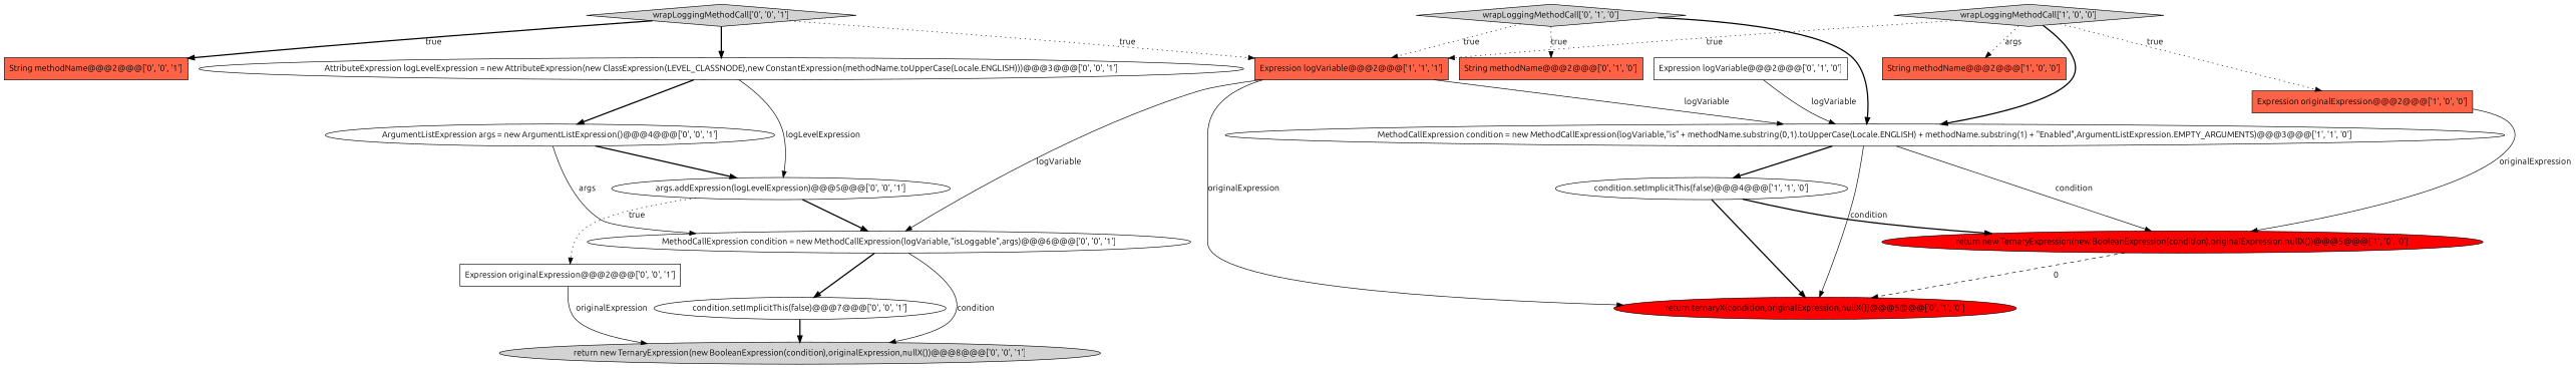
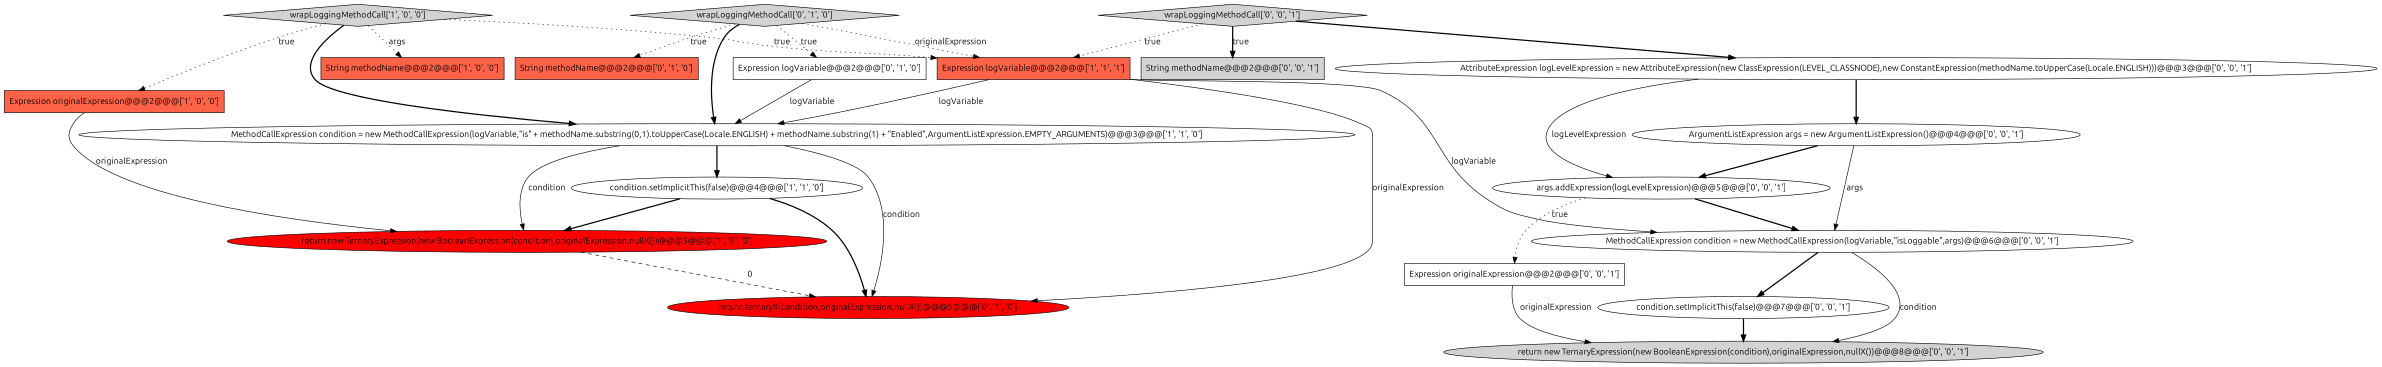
  digraph {
    fontname=Ubuntu
    node [fillcolor=white fontname=Ubuntu shape=ellipse style=filled]
    edge [fontname=Ubuntu style=bold]
    n1 [fillcolor=red label="return new TernaryExpression(new BooleanExpression(condition),originalExpression,nullX())@@@5@@@['1', '0', '0']"]
    n2 [fillcolor=red label="return ternaryX(condition,originalExpression,nullX())@@@5@@@['0', '1', '0']"]
    n3 [fillcolor=tomato label="Expression originalExpression@@@2@@@['1', '0', '0']" shape=box]
    n4 [label="Expression logVariable@@@2@@@['0', '1', '0']" shape=box]
    n5 [label="MethodCallExpression condition = new MethodCallExpression(logVariable,\"is\" + methodName.substring(0,1).toUpperCase(Locale.ENGLISH) + methodName.substring(1) + \"Enabled\",ArgumentListExpression.EMPTY_ARGUMENTS)@@@3@@@['1', '1', '0']"]
    n6 [label="condition.setImplicitThis(false)@@@4@@@['1', '1', '0']"]
    n7 [label="args.addExpression(logLevelExpression)@@@5@@@['0', '0', '1']"]
    n8 [label="MethodCallExpression condition = new MethodCallExpression(logVariable,\"isLoggable\",args)@@@6@@@['0', '0', '1']"]
    n9 [label="Expression originalExpression@@@2@@@['0', '0', '1']" shape=box]
    n10 [fillcolor=lightgray label="return new TernaryExpression(new BooleanExpression(condition),originalExpression,nullX())@@@8@@@['0', '0', '1']"]
    n11 [label="condition.setImplicitThis(false)@@@7@@@['0', '0', '1']"]
    n12 [fillcolor=lightgray label="wrapLoggingMethodCall['0', '0', '1']" shape=diamond]
    n13 [label="AttributeExpression logLevelExpression = new AttributeExpression(new ClassExpression(LEVEL_CLASSNODE),new ConstantExpression(methodName.toUpperCase(Locale.ENGLISH)))@@@3@@@['0', '0', '1']"]
    n14 [fillcolor=tomato label="Expression logVariable@@@2@@@['1', '1', '1']" shape=box]
-   n15 [fillcolor=tomato label="String methodName@@@2@@@['0', '0', '1']" shape=box]
+   n15 [fillcolor=lightgray label="String methodName@@@2@@@['0', '0', '1']" shape=box]
    n16 [label="ArgumentListExpression args = new ArgumentListExpression()@@@4@@@['0', '0', '1']"]
    n17 [fillcolor=tomato label="String methodName@@@2@@@['0', '1', '0']" shape=box]
    n18 [fillcolor=lightgray label="wrapLoggingMethodCall['0', '1', '0']" shape=diamond]
    n19 [fillcolor=tomato label="String methodName@@@2@@@['1', '0', '0']" shape=box]
    n20 [fillcolor=lightgray label="wrapLoggingMethodCall['1', '0', '0']" shape=diamond]
    n1 -> n2 [label=0 style=dashed]
    n3 -> n1 [label=originalExpression style=solid]
    n4 -> n5 [label=logVariable style=solid]
    n5 -> n1 [label=condition style=solid]
    n5 -> n2 [label=condition style=solid]
    n5 -> n6
    n6 -> n1
    n6 -> n2
    n7 -> n8
    n7 -> n9 [label=true style=dotted]
    n8 -> n10 [label=condition style=solid]
    n8 -> n11
    n9 -> n10 [label=originalExpression style=solid]
    n11 -> n10
    n12 -> n13
    n12 -> n14 [label=true style=dotted]
    n12 -> n15 [label=true]
    n13 -> n7 [label=logLevelExpression style=solid]
    n13 -> n16
    n14 -> n2 [label=originalExpression style=solid]
    n14 -> n5 [label=logVariable style=solid]
    n14 -> n8 [label=logVariable style=solid]
    n16 -> n7
    n16 -> n8 [label=args style=solid]
+   n18 -> n4 [label=true style=dotted]
    n18 -> n5
-   n18 -> n14 [label=true style=dotted]
+   n18 -> n14 [label=originalExpression style=dotted]
    n18 -> n17 [label=true style=dotted]
    n20 -> n3 [label=true style=dotted]
    n20 -> n5
    n20 -> n14 [label=true style=dotted]
    n20 -> n19 [label=args style=dotted]
  }
